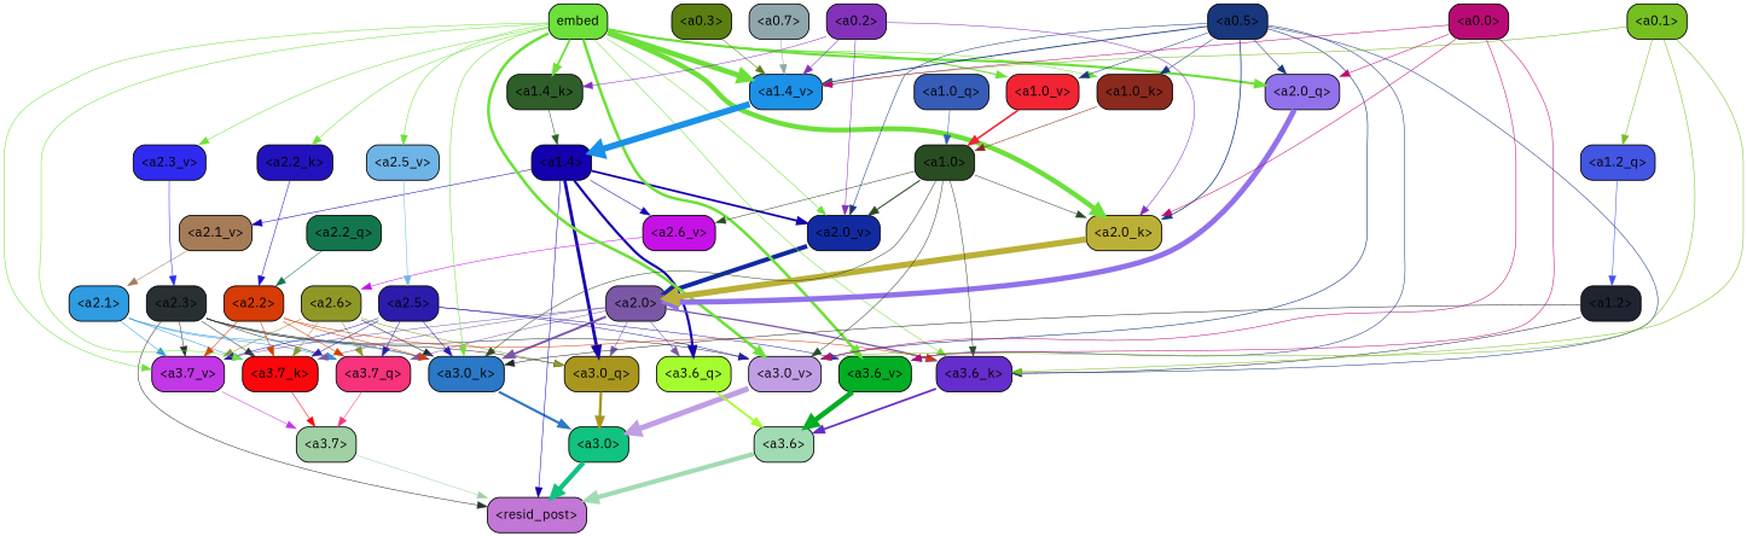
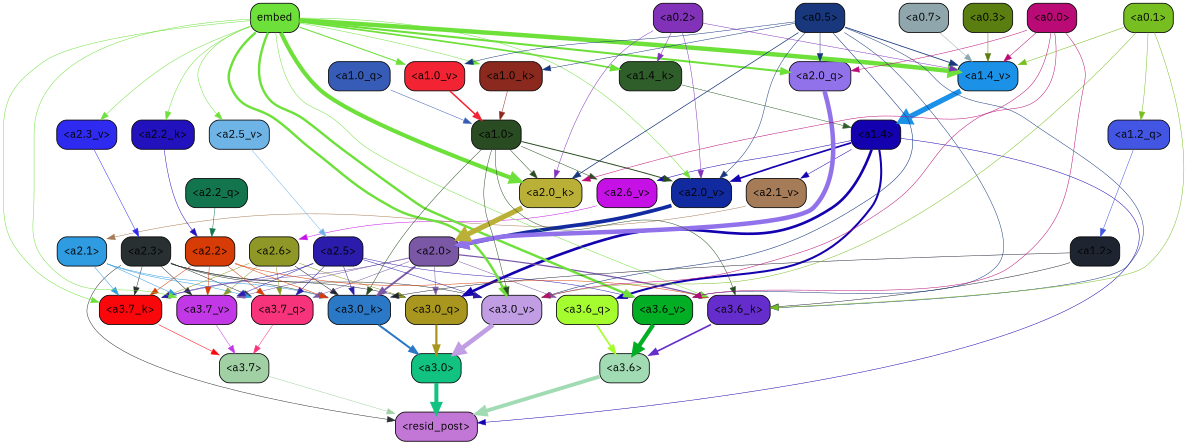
  strict digraph {
    fontname="IBM Plex Sans"
    splines=true
    node [color=black fontname="IBM Plex Sans" shape=box style="filled, rounded"]
    edge [color="#6de03a" fontname="IBM Plex Sans" penwidth=0.6]
    "<a3.7>" [fillcolor="#a0d0a3"]
    "<resid_post>" [fillcolor="#c276d5"]
    "<a3.6>" [fillcolor="#a1dbb3"]
    "<a3.0>" [fillcolor="#11c280"]
    "<a2.3>" [fillcolor="#293031"]
    "<a3.7_q>" [fillcolor="#f6337b"]
    "<a3.0_q>" [fillcolor="#a9961f"]
    "<a3.7_k>" [fillcolor="#fa070c"]
    "<a3.0_k>" [fillcolor="#2b78c6"]
    "<a3.7_v>" [fillcolor="#c237e6"]
    "<a3.0_v>" [fillcolor="#c19ee4"]
    "<a1.4>" [fillcolor="#1300ae"]
    "<a3.6_q>" [fillcolor="#a5fd2f"]
    "<a2.6_v>" [fillcolor="#c511e6"]
    "<a2.1_v>" [fillcolor="#a67b57"]
    "<a2.0_v>" [fillcolor="#112aa0"]
    "<a2.6>" [fillcolor="#8f9827"]
    "<a2.1>" [fillcolor="#2f9be1"]
    "<a2.0>" [fillcolor="#7a58a6"]
    "<a3.6_k>" [fillcolor="#652dcb"]
    "<a3.6_v>" [fillcolor="#02ae23"]
    "<a2.5>" [fillcolor="#2b1cab"]
    "<a2.2>" [fillcolor="#d73b06"]
    embed [fillcolor="#6de03a"]
    "<a2.0_q>" [fillcolor="#9272ea"]
    "<a2.2_k>" [fillcolor="#2212be"]
    "<a2.0_k>" [fillcolor="#bbb037"]
    "<a2.5_v>" [fillcolor="#6fb4e7"]
    "<a2.3_v>" [fillcolor="#2f2aef"]
    "<a1.4_k>" [fillcolor="#2f5e2b"]
    "<a1.0_k>" [fillcolor="#8b291e"]
    "<a1.4_v>" [fillcolor="#1b91e8"]
    "<a1.0_v>" [fillcolor="#f22433"]
    "<a1.0>" [fillcolor="#2a4c22"]
    "<a1.2>" [fillcolor="#1f2431"]
    "<a0.5>" [fillcolor="#18377c"]
    "<a0.1>" [fillcolor="#77be21"]
    "<a1.2_q>" [fillcolor="#4355e3"]
    "<a0.0>" [fillcolor="#ba0a75"]
    "<a2.2_q>" [fillcolor="#13754e"]
    "<a0.2>" [fillcolor="#8232b9"]
    "<a1.0_q>" [fillcolor="#375cb8"]
    "<a0.7>" [fillcolor="#8fa7ac"]
    "<a0.3>" [fillcolor="#5b7e10"]
    "<a3.7>" -> "<resid_post>" [color="#a0d0a3"]
    "<a3.6>" -> "<resid_post>" [color="#a1dbb3" penwidth=4.753257989883423]
    "<a3.0>" -> "<resid_post>" [color="#11c280" penwidth=4.90053927898407]
    "<a2.3>" -> "<resid_post>" [color="#293031"]
    "<a2.3>" -> "<a3.7_q>" [color="#293031"]
    "<a2.3>" -> "<a3.0_q>" [color="#293031"]
    "<a2.3>" -> "<a3.7_k>" [color="#293031"]
    "<a2.3>" -> "<a3.0_k>" [color="#293031"]
    "<a2.3>" -> "<a3.7_v>" [color="#293031"]
    "<a2.3>" -> "<a3.0_v>" [color="#293031"]
    "<a3.7_q>" -> "<a3.7>" [color="#f6337b"]
    "<a3.0_q>" -> "<a3.0>" [color="#a9961f" penwidth=2.7421876192092896]
    "<a3.7_k>" -> "<a3.7>" [color="#fa070c"]
    "<a3.0_k>" -> "<a3.0>" [color="#2b78c6" penwidth=2.476402521133423]
    "<a3.7_v>" -> "<a3.7>" [color="#c237e6"]
    "<a3.0_v>" -> "<a3.0>" [color="#c19ee4" penwidth=5.652270674705505]
    "<a1.4>" -> "<resid_post>" [color="#1300ae"]
    "<a1.4>" -> "<a3.0_q>" [color="#1300ae" penwidth=3.2760138511657715]
    "<a1.4>" -> "<a3.6_q>" [color="#1300ae" penwidth=2.5149343013763428]
    "<a1.4>" -> "<a2.6_v>" [color="#1300ae"]
    "<a1.4>" -> "<a2.1_v>" [color="#1300ae"]
    "<a1.4>" -> "<a2.0_v>" [color="#1300ae" penwidth=2.0870713144540787]
    "<a3.6_q>" -> "<a3.6>" [color="#a5fd2f" penwidth=2.091020345687866]
    "<a2.6_v>" -> "<a2.6>" [color="#c511e6"]
    "<a2.1_v>" -> "<a2.1>" [color="#a67b57"]
    "<a2.0_v>" -> "<a2.0>" [color="#112aa0" penwidth=4.611755967140198]
    "<a2.6>" -> "<a3.7_q>" [color="#8f9827"]
    "<a2.6>" -> "<a3.0_q>" [color="#8f9827"]
    "<a2.6>" -> "<a3.7_k>" [color="#8f9827"]
    "<a2.6>" -> "<a3.0_k>" [color="#1f2431"]
    "<a2.6>" -> "<a3.7_v>" [color="#8f9827"]
    "<a2.1>" -> "<a3.7_q>" [color="#2f9be1"]
    "<a2.1>" -> "<a3.7_k>" [color="#2f9be1"]
    "<a2.1>" -> "<a3.0_k>" [color="#2f9be1"]
    "<a2.1>" -> "<a3.7_v>" [color="#2f9be1"]
    "<a2.0>" -> "<a3.7_q>" [color="#7a58a6"]
    "<a2.0>" -> "<a3.0_q>" [color="#7a58a6"]
    "<a2.0>" -> "<a3.7_k>" [color="#7a58a6"]
    "<a2.0>" -> "<a3.0_k>" [color="#7a58a6" penwidth=2.2635570764541626]
    "<a2.0>" -> "<a3.7_v>" [color="#7a58a6"]
    "<a2.0>" -> "<a3.6_q>" [color="#7a58a6"]
    "<a2.0>" -> "<a3.6_k>" [color="#7a58a6" penwidth=1.5290023684501648]
    "<a3.6_k>" -> "<a3.6>" [color="#652dcb" penwidth=2.048597991466522]
    "<a3.6_v>" -> "<a3.6>" [color="#02ae23" penwidth=5.2550448179244995]
    "<a2.5>" -> "<a3.7_q>" [color="#2b1cab"]
    "<a2.5>" -> "<a3.7_k>" [color="#2b1cab"]
    "<a2.5>" -> "<a3.0_k>" [color="#2b1cab"]
    "<a2.5>" -> "<a3.7_v>" [color="#2b1cab"]
    "<a2.5>" -> "<a3.0_v>" [color="#2b1cab"]
    "<a2.5>" -> "<a3.6_v>" [color="#2b1cab"]
    "<a2.2>" -> "<a3.7_q>" [color="#d73b06"]
    "<a2.2>" -> "<a3.7_k>" [color="#d73b06"]
    "<a2.2>" -> "<a3.0_k>" [color="#d73b06"]
    "<a2.2>" -> "<a3.7_v>" [color="#d73b06"]
    "<a2.2>" -> "<a3.6_k>" [color="#d73b06"]
    embed -> "<a3.7_k>"
-   embed -> "<a3.0_k>"
    embed -> "<a3.7_v>"
    embed -> "<a3.0_v>" [penwidth=2.972973108291626]
    embed -> "<a2.0_v>"
    embed -> "<a3.6_k>"
    embed -> "<a3.6_v>" [penwidth=2.9556376338005066]
    embed -> "<a2.0_q>" [penwidth=2.522909115999937]
    embed -> "<a2.2_k>"
    embed -> "<a2.0_k>" [penwidth=5.094568967819214]
    embed -> "<a2.5_v>"
    embed -> "<a2.3_v>"
    embed -> "<a1.4_k>" [penwidth=2.115079402923584]
    embed -> "<a1.0_k>"
    embed -> "<a1.4_v>" [penwidth=5.504090070724487]
    embed -> "<a1.0_v>" [penwidth=1.2935692071914673]
    "<a2.0_q>" -> "<a2.0>" [color="#9272ea" penwidth=5.557696580886841]
    "<a2.2_k>" -> "<a2.2>" [color="#2212be"]
    "<a2.0_k>" -> "<a2.0>" [color="#bbb037" penwidth=6.320472955703735]
    "<a2.5_v>" -> "<a2.5>" [color="#6fb4e7"]
    "<a2.3_v>" -> "<a2.3>" [color="#2f2aef"]
    "<a1.4_k>" -> "<a1.4>" [color="#2f5e2b"]
    "<a1.0_k>" -> "<a1.0>" [color="#8b291e"]
    "<a1.4_v>" -> "<a1.4>" [color="#1b91e8" penwidth=6.5241758823394775]
    "<a1.0_v>" -> "<a1.0>" [color="#f22433" penwidth=1.8809151649475098]
    "<a1.0>" -> "<a3.0_k>" [color="#2a4c22"]
    "<a1.0>" -> "<a3.0_v>" [color="#2a4c22"]
    "<a1.0>" -> "<a2.6_v>" [color="#2a4c22"]
    "<a1.0>" -> "<a2.0_v>" [color="#2a4c22" penwidth=1.2152502536773682]
    "<a1.0>" -> "<a3.6_k>" [color="#2a4c22"]
    "<a1.0>" -> "<a2.0_k>" [color="#2a4c22"]
    "<a1.2>" -> "<a3.0_k>" [color="#1f2431"]
    "<a1.2>" -> "<a3.6_k>" [color="#1f2431"]
    "<a0.5>" -> "<a3.0_v>" [color="#18377c" penwidth=0.6790935099124908]
    "<a0.5>" -> "<a2.0_v>" [color="#18377c"]
    "<a0.5>" -> "<a3.6_k>" [color="#18377c"]
    "<a0.5>" -> "<a3.6_v>" [color="#18377c"]
    "<a0.5>" -> "<a2.0_q>" [color="#18377c"]
    "<a0.5>" -> "<a2.0_k>" [color="#18377c" penwidth=0.8835153579711914]
    "<a0.5>" -> "<a1.0_k>" [color="#18377c"]
    "<a0.5>" -> "<a1.4_v>" [color="#18377c" penwidth=1.022335171699524]
    "<a0.5>" -> "<a1.0_v>" [color="#18377c"]
    "<a0.1>" -> "<a3.0_v>" [color="#77be21"]
    "<a0.1>" -> "<a3.6_k>" [color="#77be21"]
    "<a0.1>" -> "<a1.4_v>" [color="#77be21" penwidth=0.6438122987747192]
    "<a0.1>" -> "<a1.2_q>" [color="#77be21"]
    "<a1.2_q>" -> "<a1.2>" [color="#4355e3" penwidth=0.6145738363265991]
    "<a0.0>" -> "<a3.0_v>" [color="#ba0a75"]
    "<a0.0>" -> "<a3.6_v>" [color="#ba0a75"]
    "<a0.0>" -> "<a2.0_q>" [color="#ba0a75"]
    "<a0.0>" -> "<a2.0_k>" [color="#ba0a75"]
    "<a0.0>" -> "<a1.4_v>" [color="#ba0a75"]
    "<a2.2_q>" -> "<a2.2>" [color="#13754e"]
    "<a0.2>" -> "<a2.0_v>" [color="#8232b9"]
    "<a0.2>" -> "<a2.0_k>" [color="#8232b9"]
    "<a0.2>" -> "<a1.4_k>" [color="#8232b9"]
    "<a0.2>" -> "<a1.4_v>" [color="#8232b9"]
    "<a1.0_q>" -> "<a1.0>" [color="#375cb8"]
    "<a0.7>" -> "<a1.4_v>" [color="#8fa7ac"]
    "<a0.3>" -> "<a1.4_v>" [color="#5b7e10"]
  }
